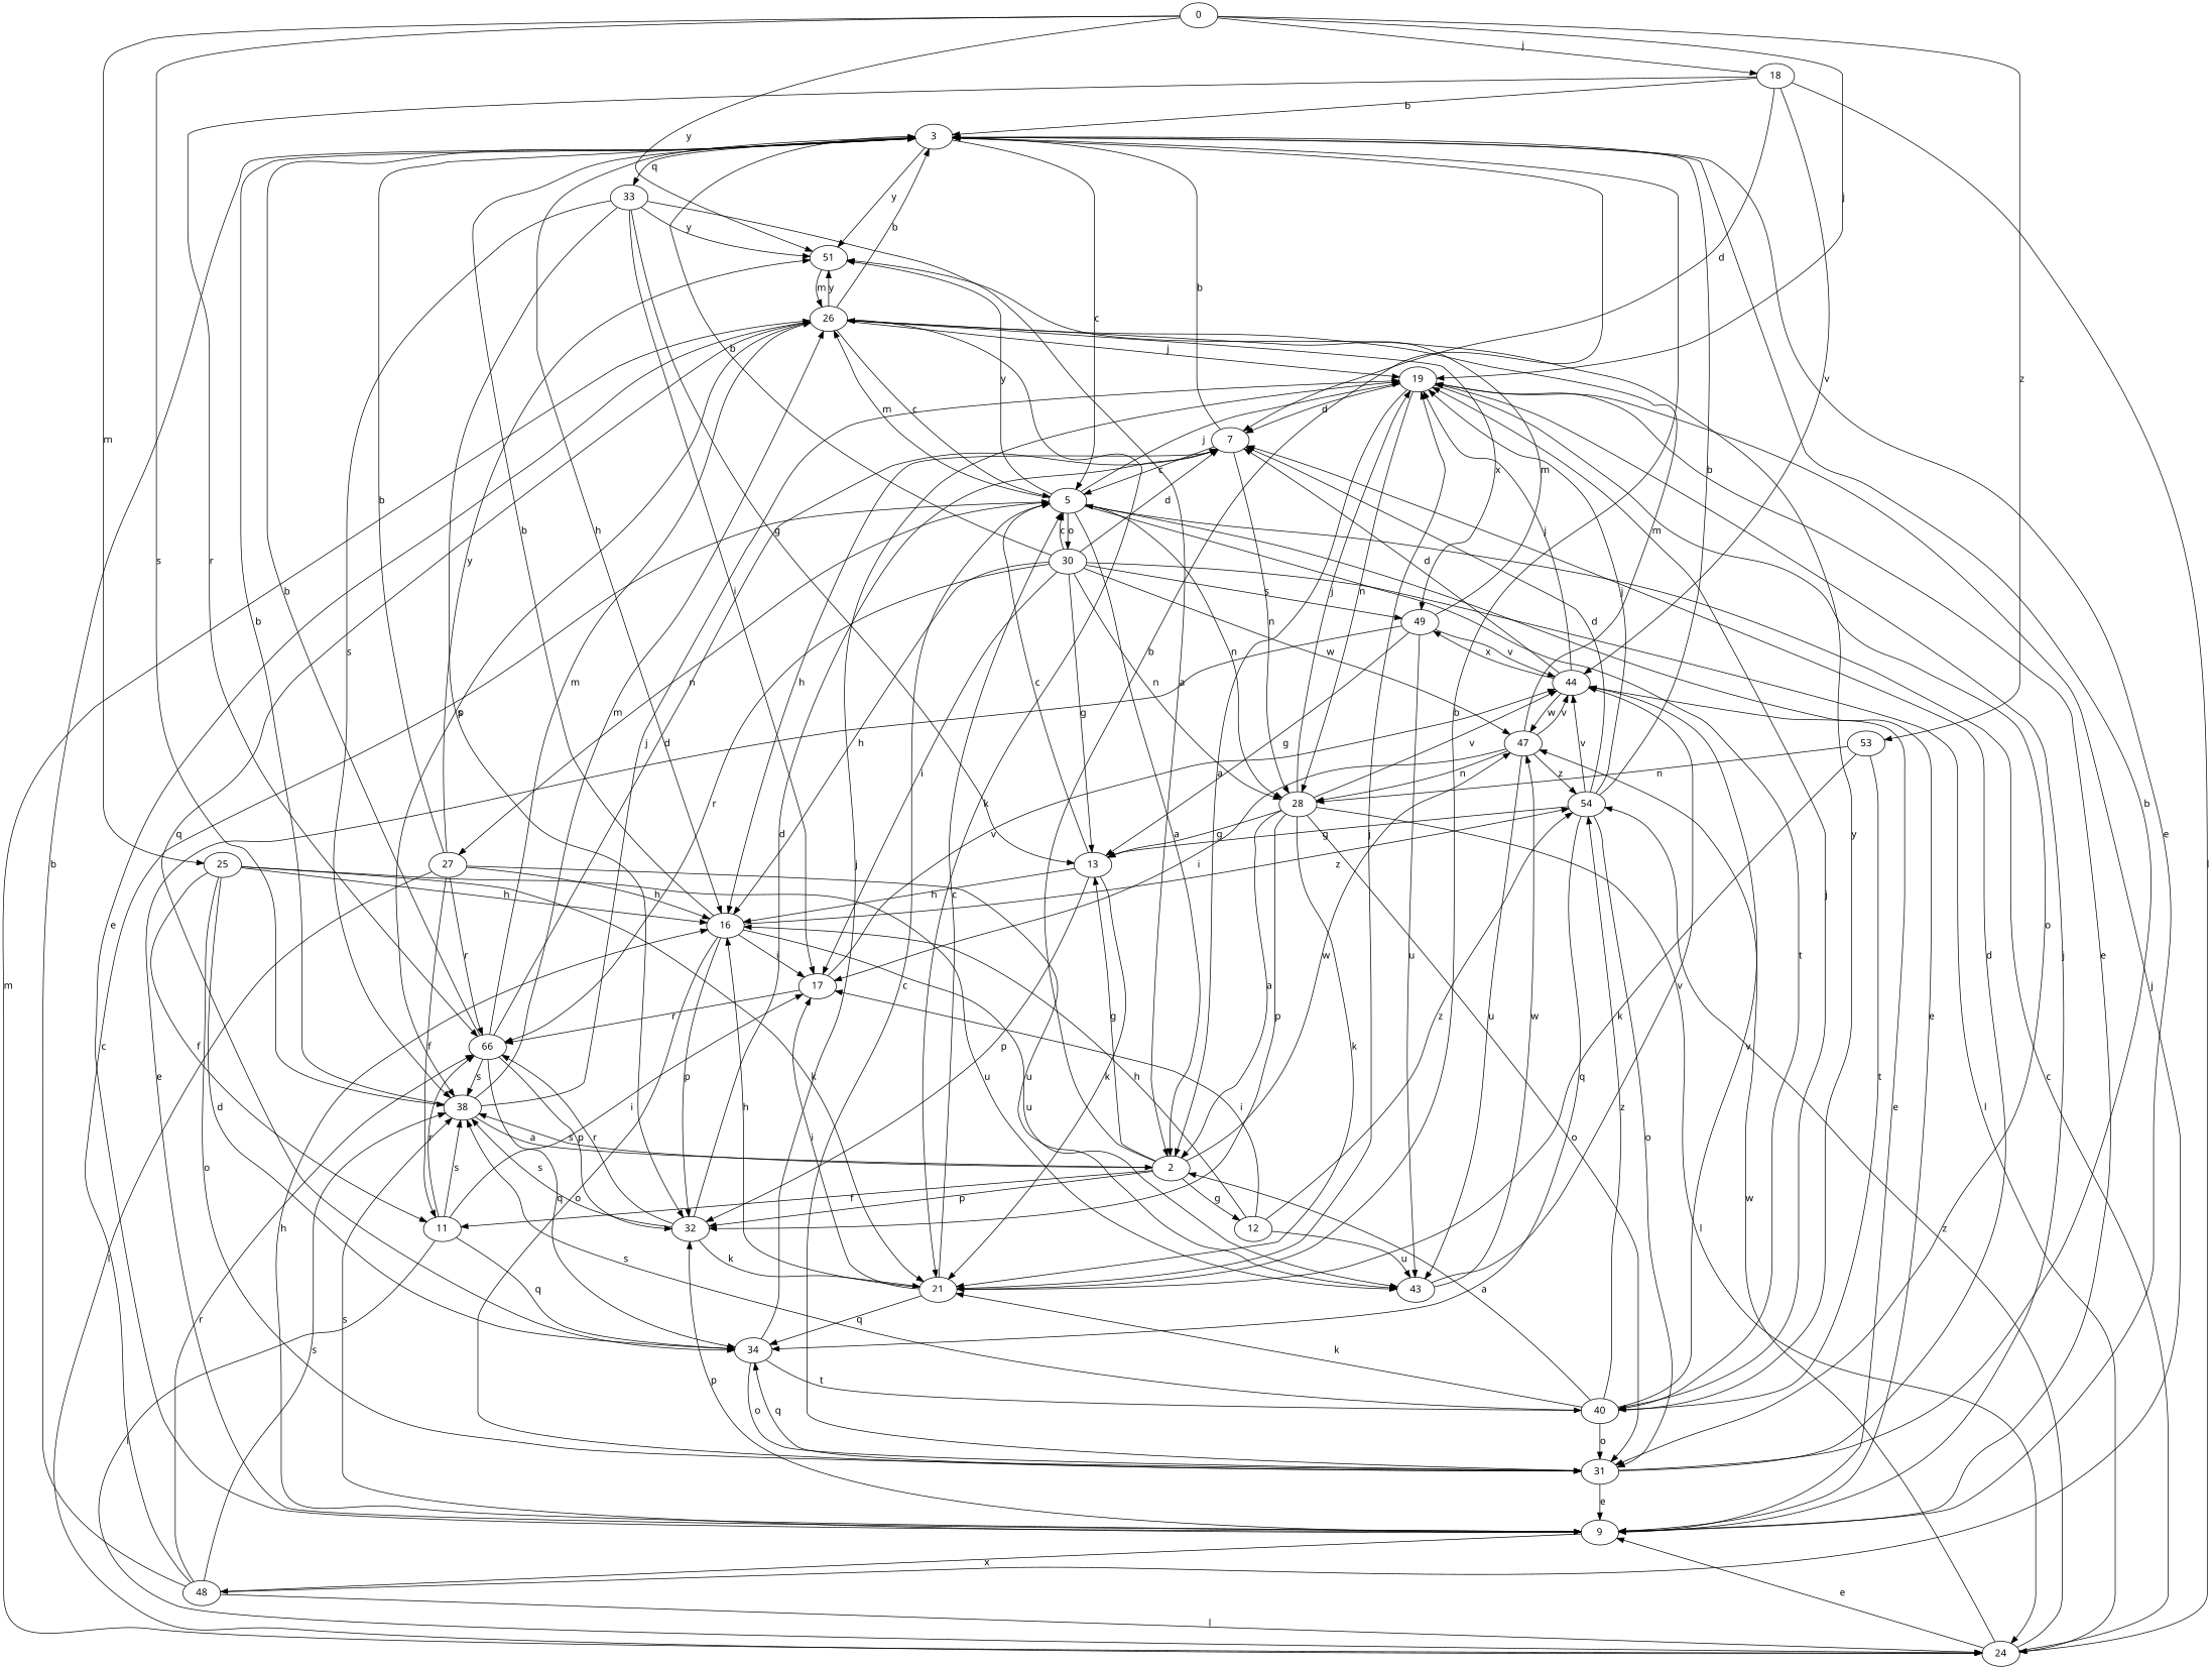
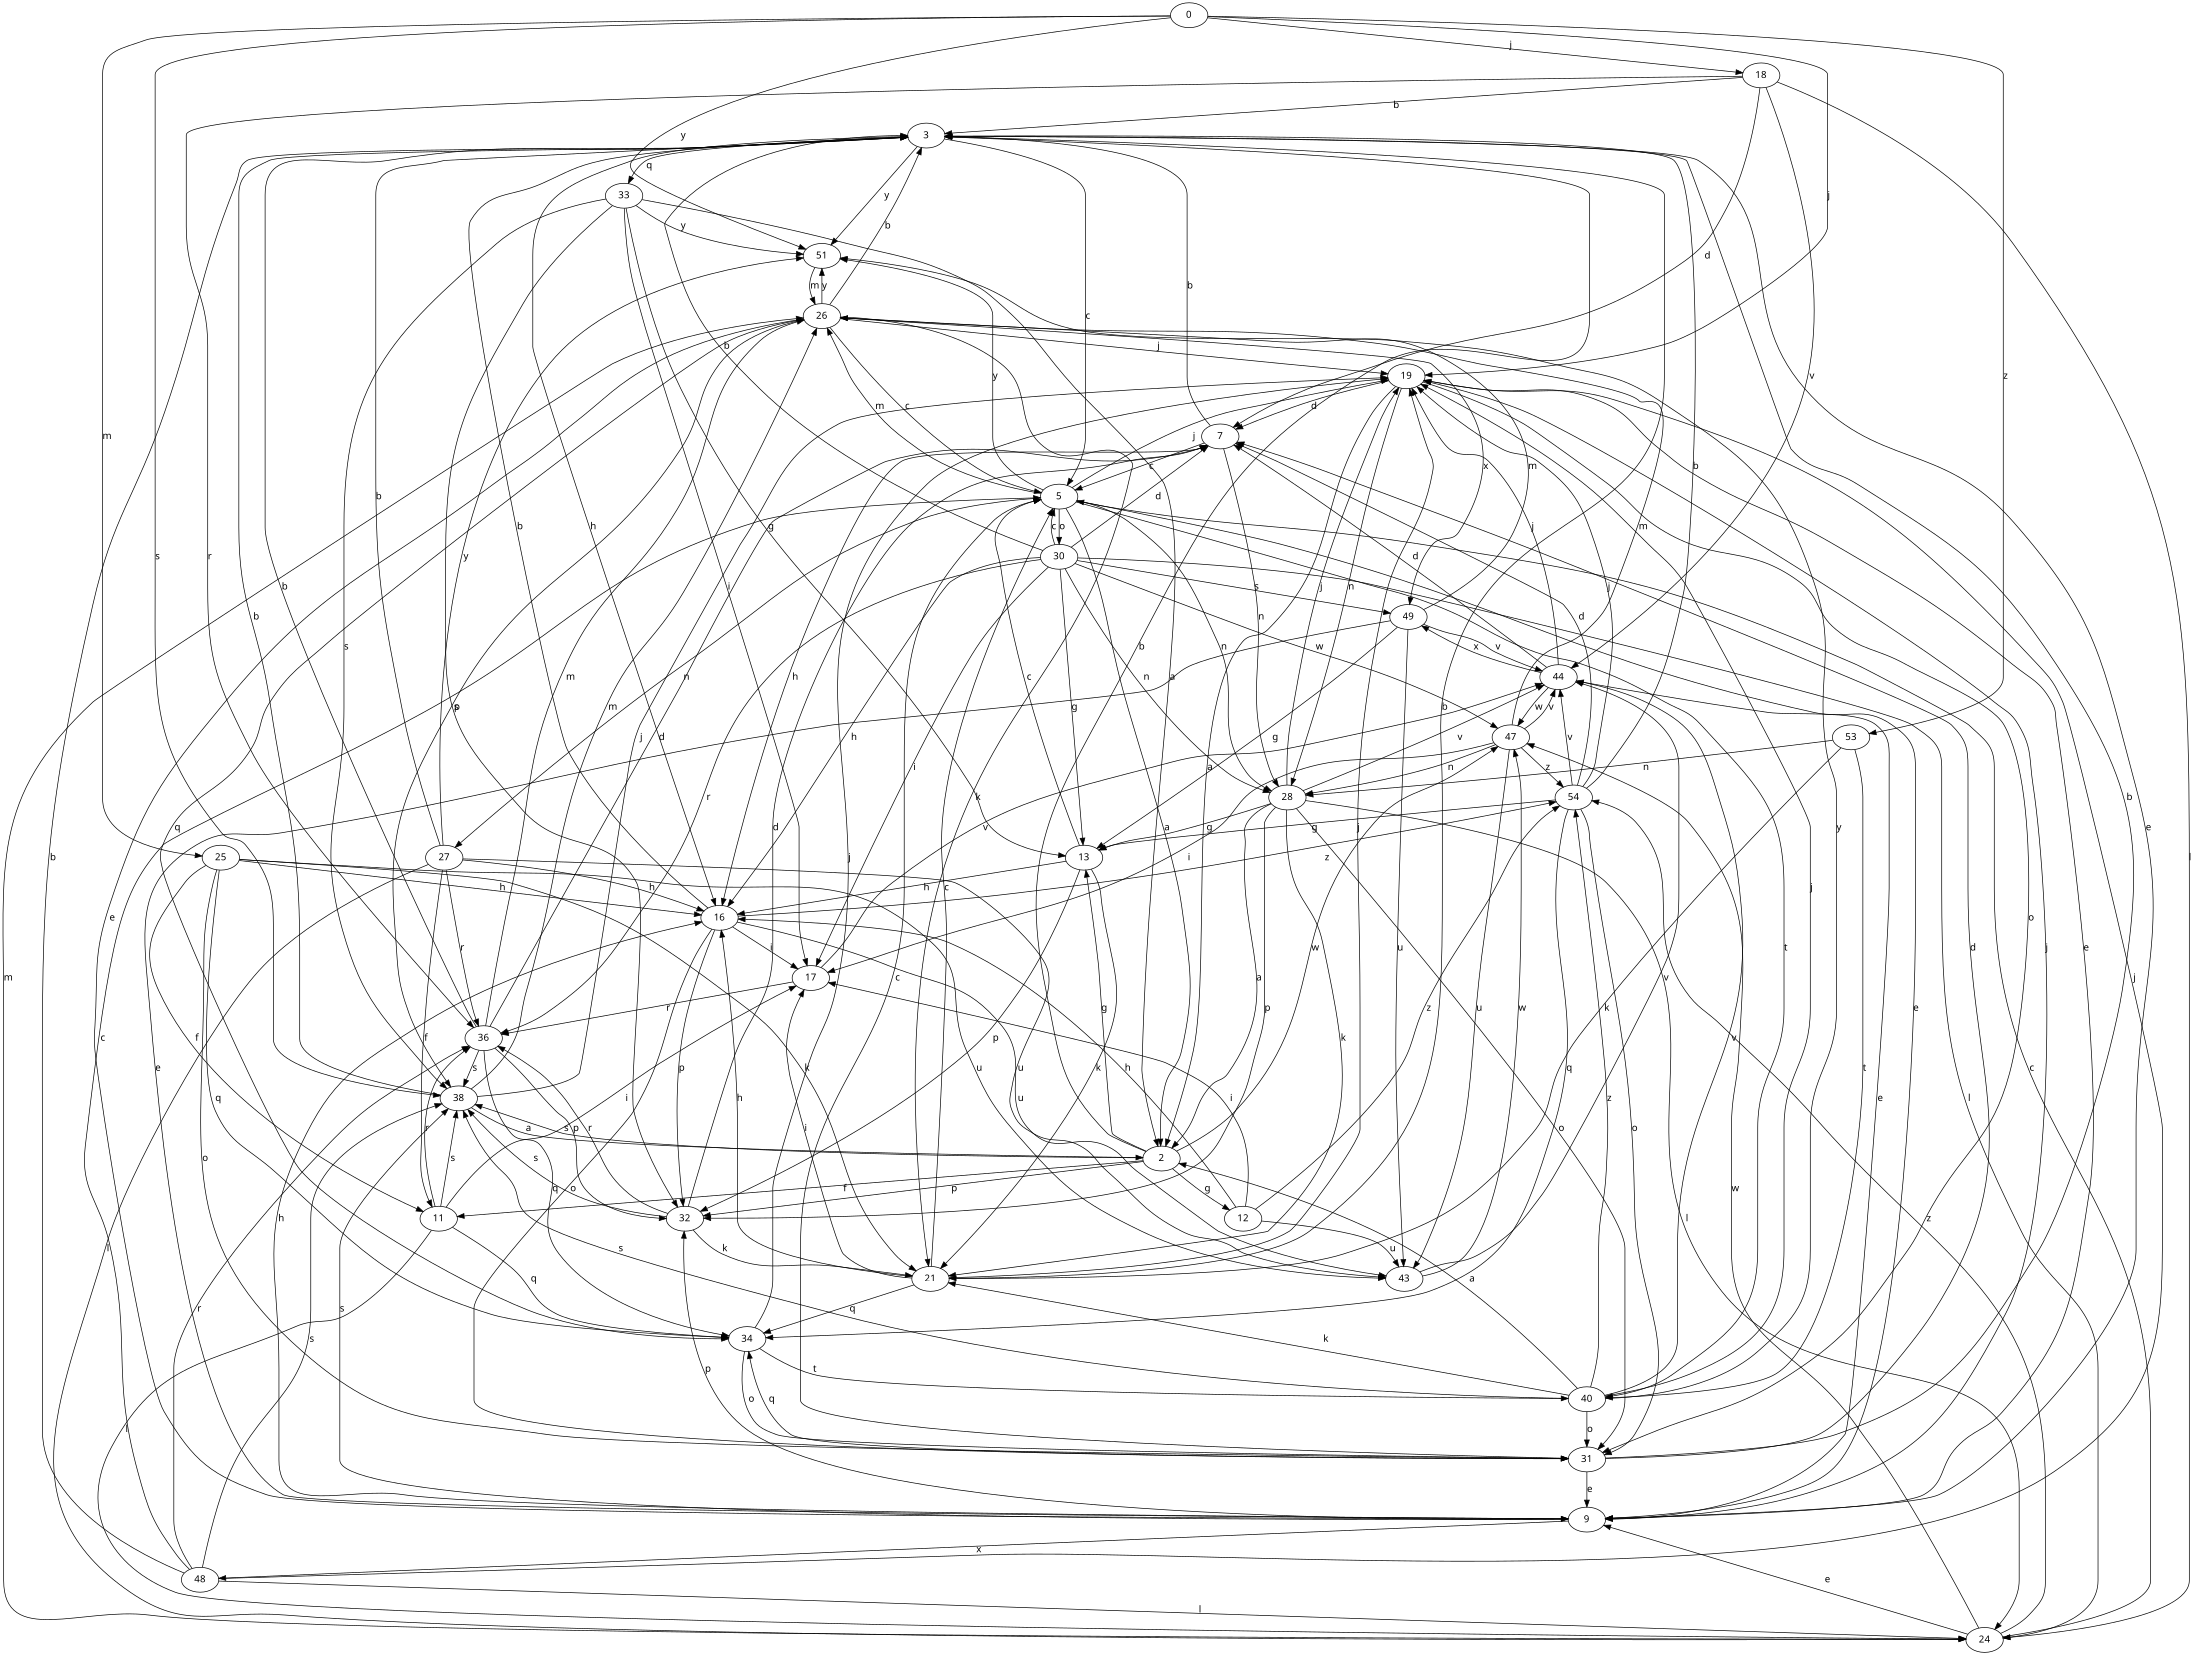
  strict digraph {
    fontname="Noto Sans"
    node [fontname="Noto Sans"]
    edge [fontname="Noto Sans"]
    0
    18
    19
    25
    38
    51
    53
    3
    7
    24
-   36 [label=66]
+   36
    44
    2
    9
    28
    31
    11
    16
    34
    43
    21
    26
    40
    12
    13
    32
    47
    5
    33
    17
    54
    27
    30
    48
    49
    0 -> 18 [label=j]
    0 -> 19 [label=j]
    0 -> 25 [label=m]
    0 -> 38 [label=s]
    0 -> 51 [label=y]
    0 -> 53 [label=z]
    18 -> 3 [label=b]
    18 -> 7 [label=d]
    18 -> 24 [label=l]
    18 -> 36 [label=r]
    18 -> 44 [label=v]
    19 -> 7 [label=d]
    19 -> 2 [label=a]
    19 -> 9 [label=e]
    19 -> 28 [label=n]
    19 -> 31 [label=o]
    25 -> 31 [label=o]
    25 -> 11 [label=f]
    25 -> 16 [label=h]
-   25 -> 34 [label=d]
+   25 -> 34 [label=q]
    25 -> 43 [label=u]
    25 -> 21 [label=k]
    38 -> 19 [label=j]
    38 -> 3 [label=b]
    38 -> 2 [label=a]
    38 -> 26 [label=m]
    51 -> 26 [label=m]
    53 -> 28 [label=n]
    53 -> 21 [label=k]
    53 -> 40 [label=t]
    3 -> 51 [label=y]
    3 -> 9 [label=e]
    3 -> 16 [label=h]
    3 -> 5 [label=c]
    3 -> 33 [label=q]
    7 -> 3 [label=b]
    7 -> 28 [label=n]
    7 -> 16 [label=h]
    7 -> 5 [label=c]
    24 -> 9 [label=e]
    24 -> 26 [label=m]
    24 -> 47 [label=w]
    24 -> 5 [label=c]
    24 -> 54 [label=z]
    36 -> 38 [label=s]
    36 -> 3 [label=b]
    36 -> 7 [label=d]
    36 -> 34 [label=q]
    36 -> 26 [label=m]
    36 -> 32 [label=p]
    44 -> 19 [label=j]
    44 -> 7 [label=d]
    44 -> 9 [label=e]
    44 -> 47 [label=w]
    44 -> 49 [label=x]
    2 -> 38 [label=s]
    2 -> 3 [label=b]
    2 -> 11 [label=f]
    2 -> 12 [label=g]
    2 -> 13 [label=g]
    2 -> 32 [label=p]
    2 -> 47 [label=w]
    9 -> 19 [label=j]
    9 -> 38 [label=s]
    9 -> 16 [label=h]
    9 -> 32 [label=p]
    9 -> 48 [label=x]
    28 -> 19 [label=j]
    28 -> 24 [label=l]
    28 -> 44 [label=v]
    28 -> 2 [label=a]
    28 -> 31 [label=o]
    28 -> 21 [label=k]
    28 -> 13 [label=g]
    28 -> 32 [label=p]
    31 -> 3 [label=b]
    31 -> 7 [label=d]
    31 -> 9 [label=e]
    31 -> 34 [label=q]
    31 -> 5 [label=c]
    11 -> 38 [label=s]
    11 -> 24 [label=l]
    11 -> 36 [label=r]
    11 -> 34 [label=q]
    11 -> 17 [label=i]
    16 -> 3 [label=b]
    16 -> 31 [label=o]
    16 -> 43 [label=u]
    16 -> 32 [label=p]
    16 -> 17 [label=i]
    16 -> 54 [label=z]
    34 -> 19 [label=j]
    34 -> 31 [label=o]
    34 -> 40 [label=t]
    43 -> 44 [label=v]
    43 -> 47 [label=w]
    21 -> 19 [label=j]
    21 -> 3 [label=b]
    21 -> 16 [label=h]
    21 -> 34 [label=q]
    21 -> 5 [label=c]
    21 -> 17 [label=i]
    26 -> 19 [label=j]
    26 -> 38 [label=s]
    26 -> 51 [label=y]
    26 -> 3 [label=b]
    26 -> 9 [label=e]
    26 -> 34 [label=q]
    26 -> 21 [label=k]
    26 -> 5 [label=c]
    26 -> 49 [label=x]
    40 -> 19 [label=j]
    40 -> 38 [label=s]
    40 -> 51 [label=y]
    40 -> 44 [label=v]
    40 -> 2 [label=a]
    40 -> 31 [label=o]
    40 -> 21 [label=k]
    40 -> 54 [label=z]
    12 -> 16 [label=h]
    12 -> 43 [label=u]
    12 -> 17 [label=i]
    12 -> 54 [label=z]
    13 -> 16 [label=h]
    13 -> 21 [label=k]
    13 -> 32 [label=p]
    13 -> 5 [label=c]
    32 -> 38 [label=s]
    32 -> 7 [label=d]
    32 -> 36 [label=r]
    32 -> 21 [label=k]
    47 -> 44 [label=v]
    47 -> 28 [label=n]
    47 -> 43 [label=u]
    47 -> 26 [label=m]
    47 -> 17 [label=i]
    47 -> 54 [label=z]
    5 -> 19 [label=j]
    5 -> 51 [label=y]
    5 -> 2 [label=a]
    5 -> 9 [label=e]
    5 -> 28 [label=n]
    5 -> 26 [label=m]
    5 -> 40 [label=t]
    5 -> 27 [label=n]
    5 -> 30 [label=o]
    33 -> 38 [label=s]
    33 -> 51 [label=y]
    33 -> 2 [label=a]
    33 -> 13 [label=g]
    33 -> 32 [label=p]
    33 -> 17 [label=i]
    17 -> 36 [label=r]
    17 -> 44 [label=v]
    54 -> 19 [label=j]
    54 -> 3 [label=b]
    54 -> 7 [label=d]
    54 -> 44 [label=v]
    54 -> 31 [label=o]
    54 -> 34 [label=q]
    54 -> 13 [label=g]
    27 -> 51 [label=y]
    27 -> 3 [label=b]
    27 -> 24 [label=l]
    27 -> 36 [label=r]
    27 -> 11 [label=f]
    27 -> 16 [label=h]
    27 -> 43 [label=u]
    30 -> 3 [label=b]
    30 -> 7 [label=d]
    30 -> 24 [label=l]
    30 -> 36 [label=r]
    30 -> 28 [label=n]
    30 -> 16 [label=h]
    30 -> 13 [label=g]
    30 -> 47 [label=w]
    30 -> 5 [label=c]
    30 -> 17 [label=i]
    30 -> 49 [label=s]
    48 -> 19 [label=j]
    48 -> 38 [label=s]
    48 -> 3 [label=b]
    48 -> 24 [label=l]
    48 -> 36 [label=r]
    48 -> 5 [label=c]
    49 -> 44 [label=v]
    49 -> 9 [label=e]
    49 -> 43 [label=u]
    49 -> 26 [label=m]
    49 -> 13 [label=g]
  }
